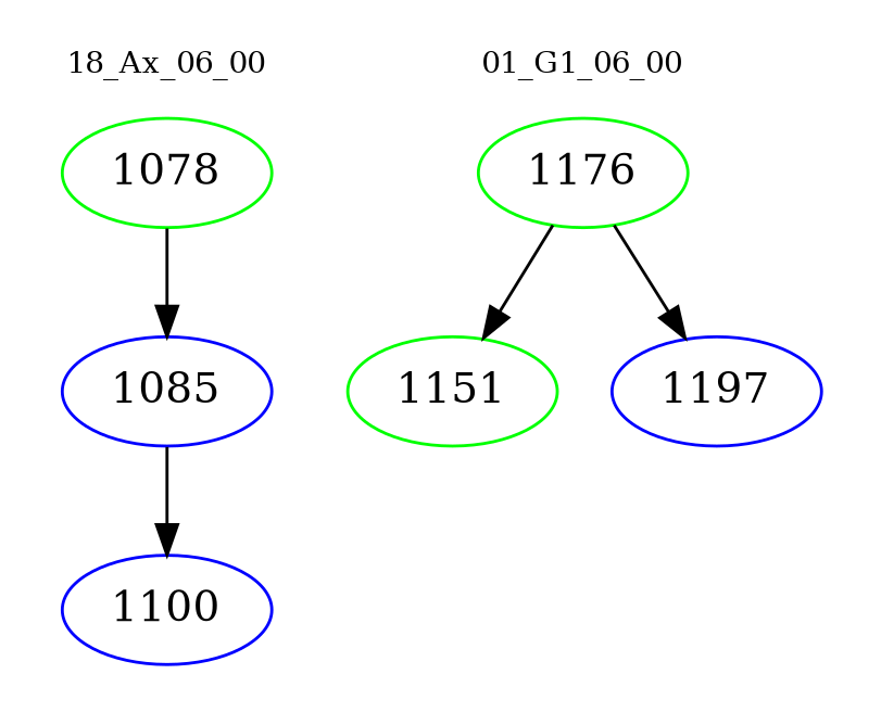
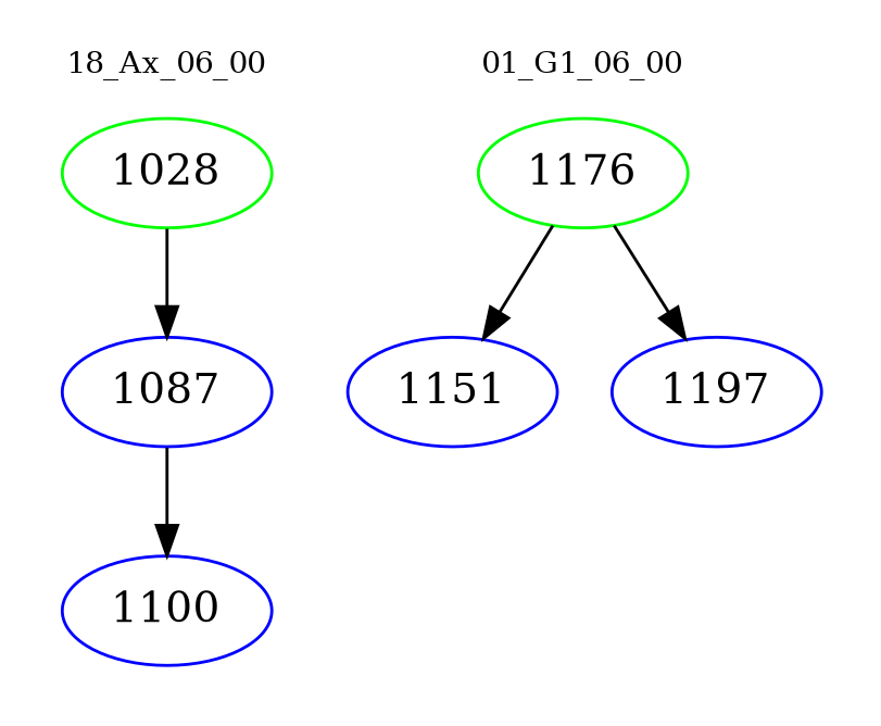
  digraph {
    node [color=blue]
    edge [color=black]
-   n1 [label=1085]
-   n2 [color=green label=1078]
+   n1 [label=1087]
+   n2 [color=green label=1028]
    n3 [label=1100]
    n4 [color=green label=1176]
-   n5 [color=green label=1151]
+   n5 [label=1151]
    n6 [label=1197]
    subgraph cluster_1 {
      color=white
      fontsize=10
      label="18_Ax_06_00"
      n1
      n2
      n3
    }
    subgraph cluster_2 {
      color=white
      fontsize=10
      label="01_G1_06_00"
      n4
      n5
      n6
    }
    n1 -> n3
    n2 -> n1
    n4 -> n5
    n4 -> n6
  }
